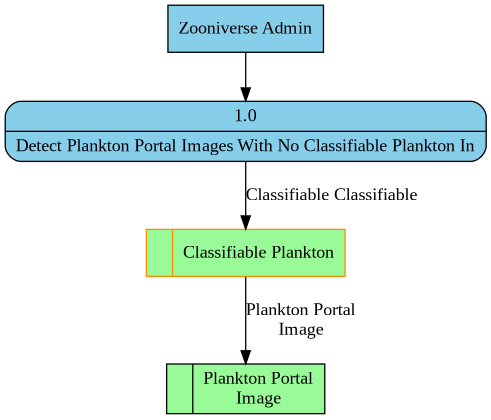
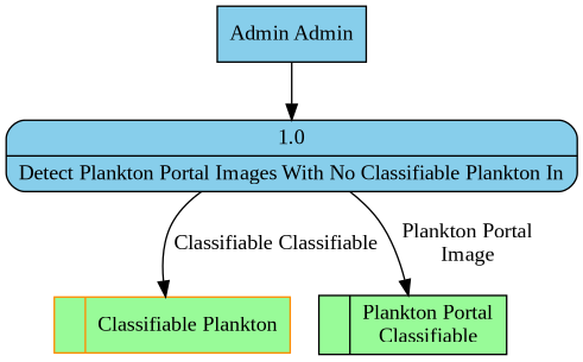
  digraph {
    fontname="Liberation Serif"
    node [color=black fillcolor=palegreen fontname="Liberation Serif" shape=record style=filled]
    edge [fontname="Liberation Serif"]
    n1 [color=darkorange label="<f0>  |<f1> Classifiable Plankton "]
-   n2 [label="<f0>  |<f1> Plankton Portal\nImage "]
-   n3 [fillcolor=skyblue label="Zooniverse Admin" shape=box]
+   n2 [label="<f0>  |<f1> Plankton Portal\nClassifiable "]
+   n3 [fillcolor=skyblue label="Admin Admin" shape=box]
    n4 [fillcolor=skyblue label="{<f0> 1.0|<f1> Detect Plankton Portal Images With No Classifiable Plankton In }" shape=Mrecord]
    n3 -> n4
    n4 -> n1 [label="Classifiable Classifiable"]
-   n1 -> n2 [label="Plankton Portal\nImage"]
+   n4 -> n2 [label="Plankton Portal\nImage"]
  }
